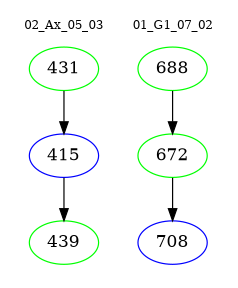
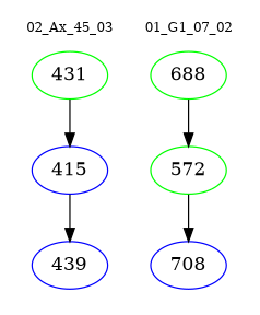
  digraph {
    node [color=green]
    edge [color=black]
    n1 [label=431]
    n2 [color=blue label=415]
-   n3 [label=439]
+   n3 [color=blue label=439]
    n4 [label=688]
-   n5 [label=672]
+   n5 [label=572]
    n6 [color=blue label=708]
    subgraph cluster_1 {
      color=white
      fontsize=10
-     label="02_Ax_05_03"
+     label="02_Ax_45_03"
      n1
      n2
      n3
    }
    subgraph cluster_2 {
      color=white
      fontsize=10
      label="01_G1_07_02"
      n4
      n5
      n6
    }
    n1 -> n2
    n2 -> n3
    n4 -> n5
    n5 -> n6
  }
